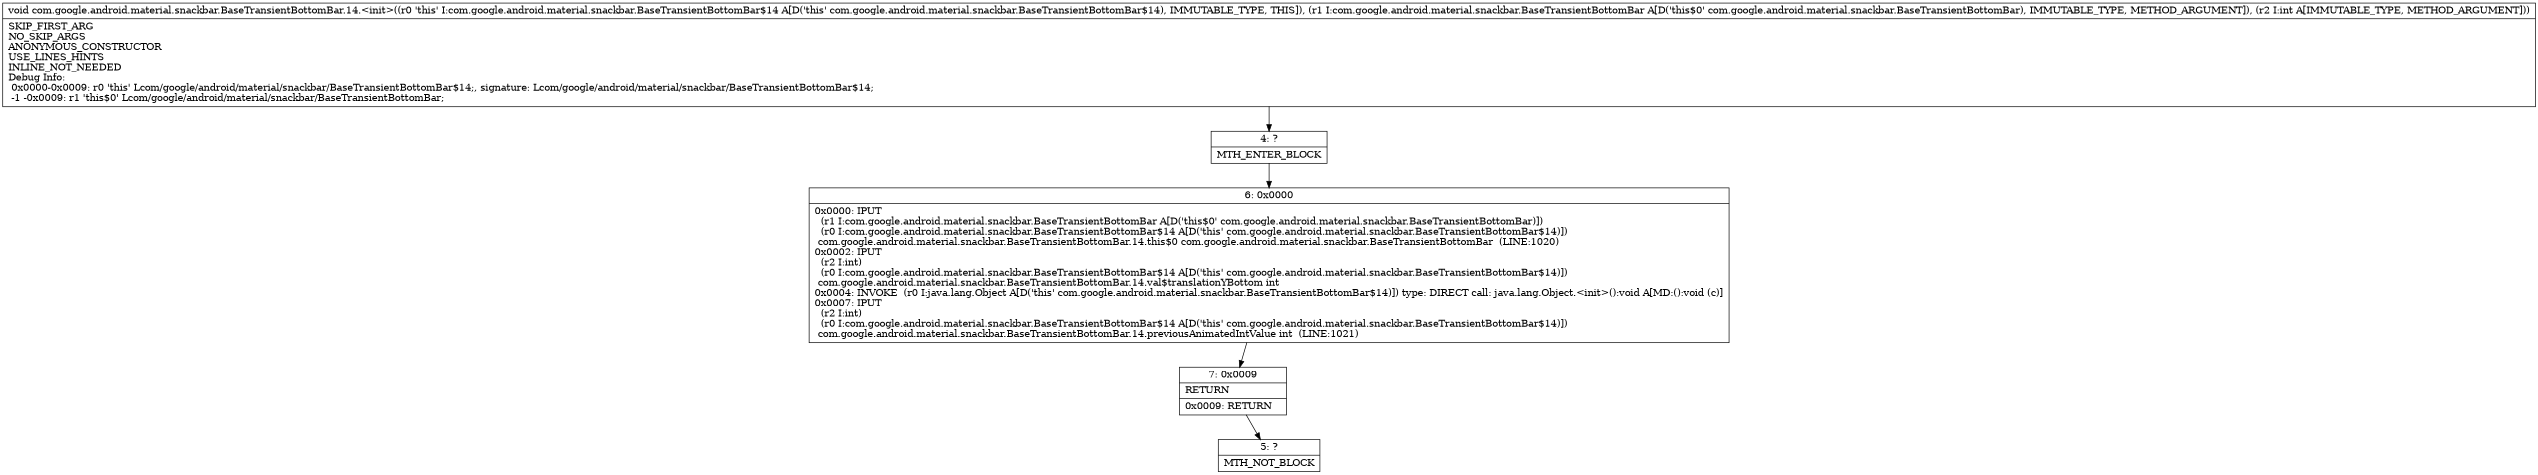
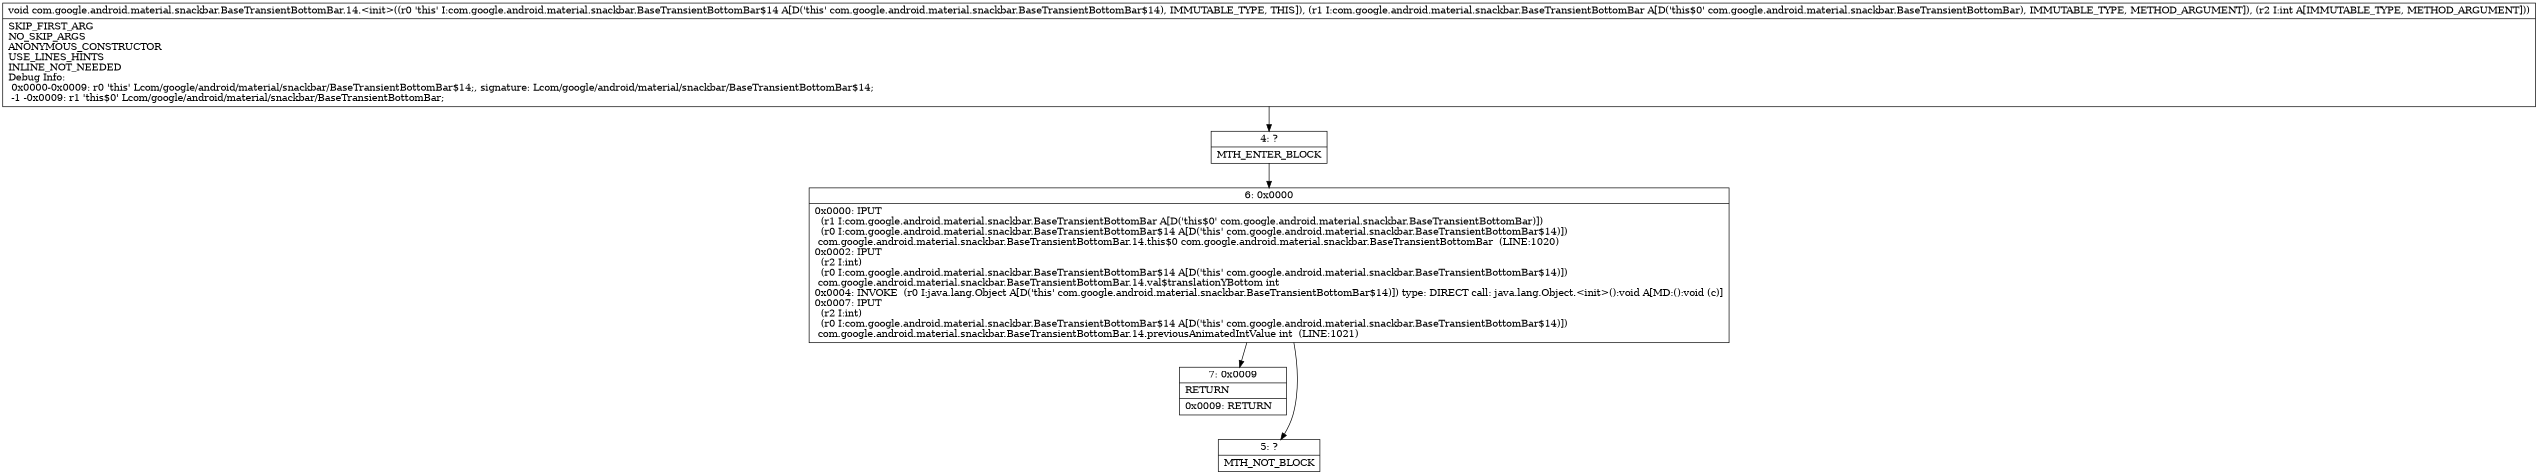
  digraph {
    node [shape=record]
    n1 [label="{4\:\ ?|MTH_ENTER_BLOCK\l}"]
    n2 [label="{6\:\ 0x0000|0x0000: IPUT  \l  (r1 I:com.google.android.material.snackbar.BaseTransientBottomBar A[D('this$0' com.google.android.material.snackbar.BaseTransientBottomBar)])\l  (r0 I:com.google.android.material.snackbar.BaseTransientBottomBar$14 A[D('this' com.google.android.material.snackbar.BaseTransientBottomBar$14)])\l com.google.android.material.snackbar.BaseTransientBottomBar.14.this$0 com.google.android.material.snackbar.BaseTransientBottomBar  (LINE:1020)\l0x0002: IPUT  \l  (r2 I:int)\l  (r0 I:com.google.android.material.snackbar.BaseTransientBottomBar$14 A[D('this' com.google.android.material.snackbar.BaseTransientBottomBar$14)])\l com.google.android.material.snackbar.BaseTransientBottomBar.14.val$translationYBottom int \l0x0004: INVOKE  (r0 I:java.lang.Object A[D('this' com.google.android.material.snackbar.BaseTransientBottomBar$14)]) type: DIRECT call: java.lang.Object.\<init\>():void A[MD:():void (c)]\l0x0007: IPUT  \l  (r2 I:int)\l  (r0 I:com.google.android.material.snackbar.BaseTransientBottomBar$14 A[D('this' com.google.android.material.snackbar.BaseTransientBottomBar$14)])\l com.google.android.material.snackbar.BaseTransientBottomBar.14.previousAnimatedIntValue int  (LINE:1021)\l}"]
    n3 [label="{7\:\ 0x0009|RETURN\l|0x0009: RETURN   \l}"]
    n4 [label="{5\:\ ?|MTH_NOT_BLOCK\l}"]
    n5 [label="{void com.google.android.material.snackbar.BaseTransientBottomBar.14.\<init\>((r0 'this' I:com.google.android.material.snackbar.BaseTransientBottomBar$14 A[D('this' com.google.android.material.snackbar.BaseTransientBottomBar$14), IMMUTABLE_TYPE, THIS]), (r1 I:com.google.android.material.snackbar.BaseTransientBottomBar A[D('this$0' com.google.android.material.snackbar.BaseTransientBottomBar), IMMUTABLE_TYPE, METHOD_ARGUMENT]), (r2 I:int A[IMMUTABLE_TYPE, METHOD_ARGUMENT]))  | SKIP_FIRST_ARG\lNO_SKIP_ARGS\lANONYMOUS_CONSTRUCTOR\lUSE_LINES_HINTS\lINLINE_NOT_NEEDED\lDebug Info:\l  0x0000\-0x0009: r0 'this' Lcom\/google\/android\/material\/snackbar\/BaseTransientBottomBar$14;, signature: Lcom\/google\/android\/material\/snackbar\/BaseTransientBottomBar$14;\l  \-1 \-0x0009: r1 'this$0' Lcom\/google\/android\/material\/snackbar\/BaseTransientBottomBar;\l}"]
    n1 -> n2
    n2 -> n3
-   n3 -> n4
+   n2 -> n4
    n5 -> n1
  }
